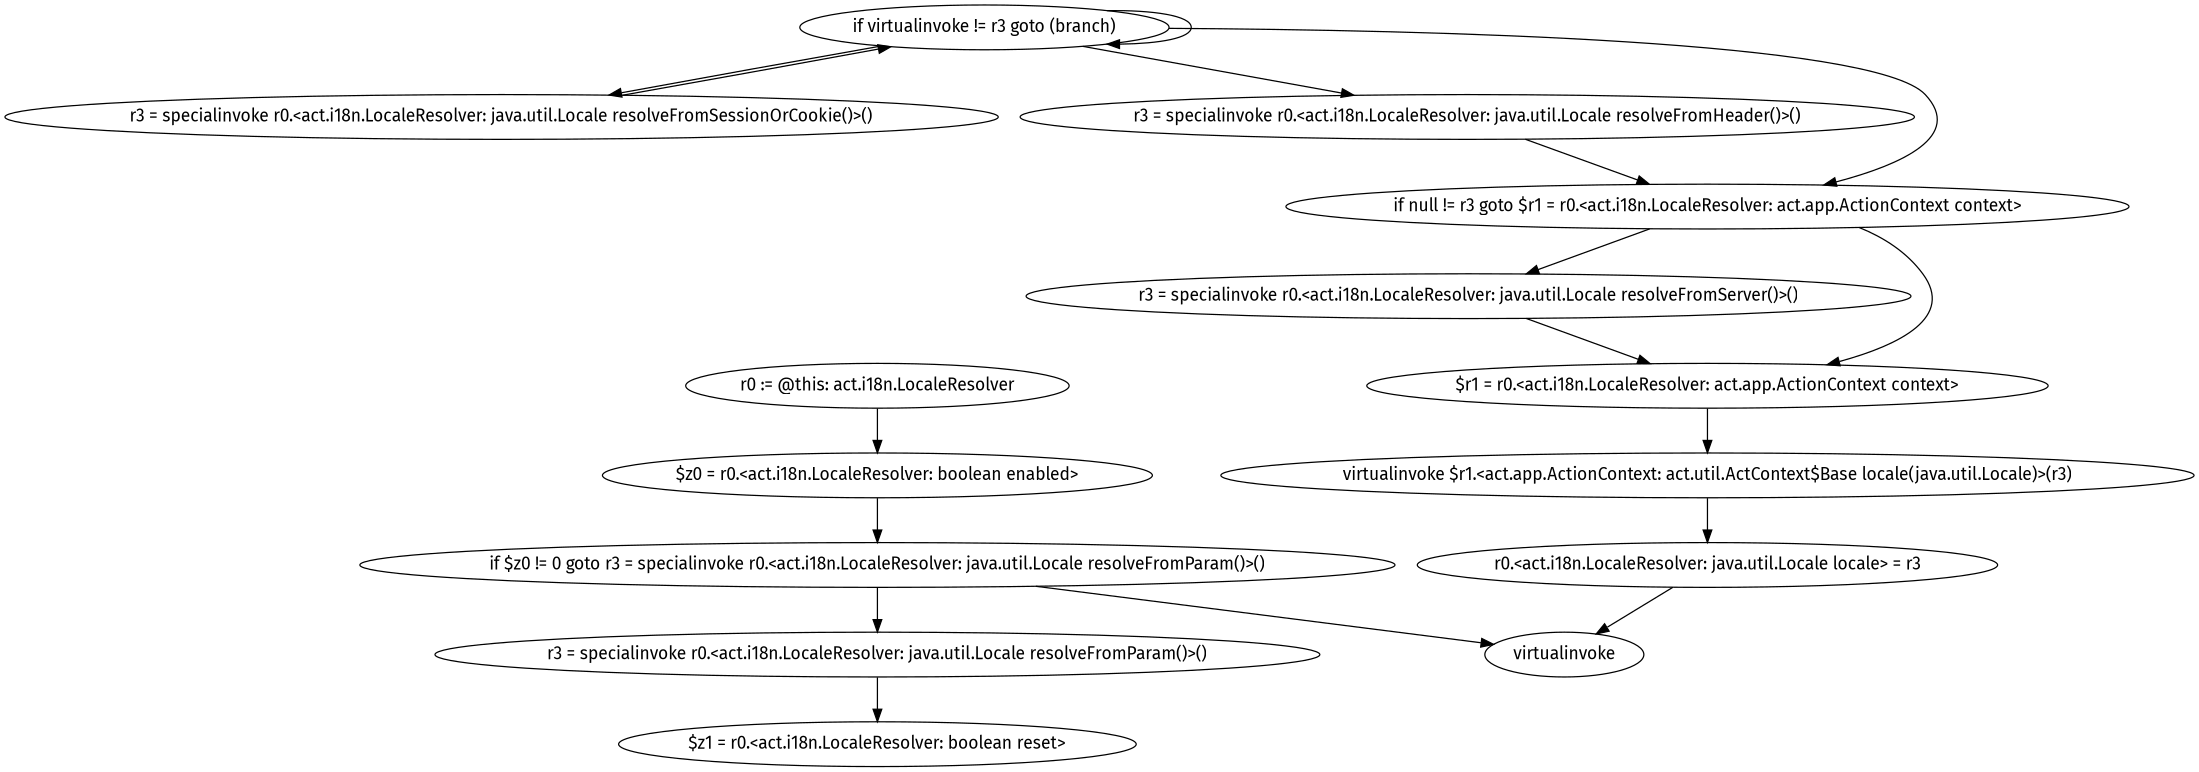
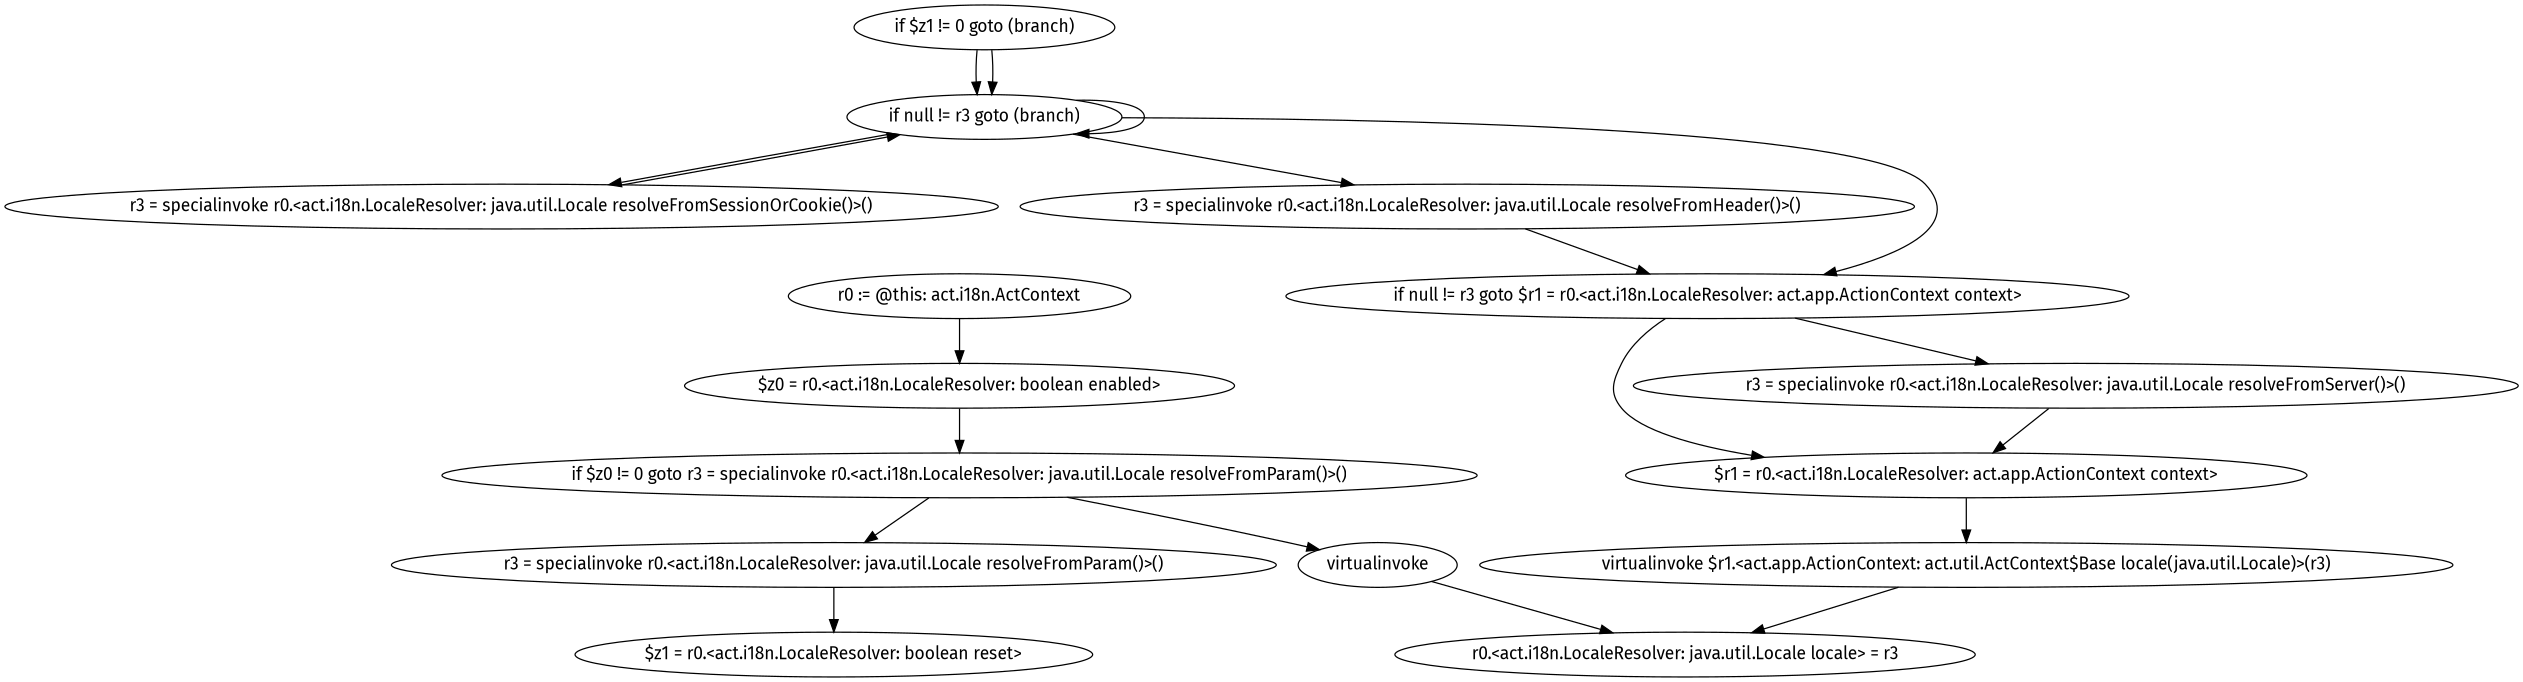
  digraph {
    fontname="Fira Sans"
    node [fontname="Fira Sans"]
    edge [fontname="Fira Sans"]
-   "r0 := @this: act.i18n.LocaleResolver"
+   "r0 := @this: act.i18n.LocaleResolver" [label="r0 := @this: act.i18n.ActContext"]
    "$z0 = r0.<act.i18n.LocaleResolver: boolean enabled>"
    "if $z0 != 0 goto r3 = specialinvoke r0.<act.i18n.LocaleResolver: java.util.Locale resolveFromParam()>()"
    n4 [label=virtualinvoke]
    "r3 = specialinvoke r0.<act.i18n.LocaleResolver: java.util.Locale resolveFromParam()>()"
    "$z1 = r0.<act.i18n.LocaleResolver: boolean reset>"
-   "if null != r3 goto (branch)" [label="if virtualinvoke != r3 goto (branch)"]
+   "if $z1 != 0 goto (branch)"
+   "if null != r3 goto (branch)"
    "r3 = specialinvoke r0.<act.i18n.LocaleResolver: java.util.Locale resolveFromSessionOrCookie()>()"
    "r3 = specialinvoke r0.<act.i18n.LocaleResolver: java.util.Locale resolveFromHeader()>()"
    "if null != r3 goto $r1 = r0.<act.i18n.LocaleResolver: act.app.ActionContext context>"
    "r3 = specialinvoke r0.<act.i18n.LocaleResolver: java.util.Locale resolveFromServer()>()"
    "$r1 = r0.<act.i18n.LocaleResolver: act.app.ActionContext context>"
    "virtualinvoke $r1.<act.app.ActionContext: act.util.ActContext$Base locale(java.util.Locale)>(r3)"
    "r0.<act.i18n.LocaleResolver: java.util.Locale locale> = r3"
    "r0 := @this: act.i18n.LocaleResolver" -> "$z0 = r0.<act.i18n.LocaleResolver: boolean enabled>"
    "$z0 = r0.<act.i18n.LocaleResolver: boolean enabled>" -> "if $z0 != 0 goto r3 = specialinvoke r0.<act.i18n.LocaleResolver: java.util.Locale resolveFromParam()>()"
    "if $z0 != 0 goto r3 = specialinvoke r0.<act.i18n.LocaleResolver: java.util.Locale resolveFromParam()>()" -> n4
    "if $z0 != 0 goto r3 = specialinvoke r0.<act.i18n.LocaleResolver: java.util.Locale resolveFromParam()>()" -> "r3 = specialinvoke r0.<act.i18n.LocaleResolver: java.util.Locale resolveFromParam()>()"
    "r3 = specialinvoke r0.<act.i18n.LocaleResolver: java.util.Locale resolveFromParam()>()" -> "$z1 = r0.<act.i18n.LocaleResolver: boolean reset>"
+   "if $z1 != 0 goto (branch)" -> "if null != r3 goto (branch)"
+   "if $z1 != 0 goto (branch)" -> "if null != r3 goto (branch)"
    "if null != r3 goto (branch)" -> "if null != r3 goto (branch)"
    "if null != r3 goto (branch)" -> "r3 = specialinvoke r0.<act.i18n.LocaleResolver: java.util.Locale resolveFromSessionOrCookie()>()"
    "if null != r3 goto (branch)" -> "r3 = specialinvoke r0.<act.i18n.LocaleResolver: java.util.Locale resolveFromHeader()>()"
    "if null != r3 goto (branch)" -> "if null != r3 goto $r1 = r0.<act.i18n.LocaleResolver: act.app.ActionContext context>"
    "r3 = specialinvoke r0.<act.i18n.LocaleResolver: java.util.Locale resolveFromSessionOrCookie()>()" -> "if null != r3 goto (branch)"
    "r3 = specialinvoke r0.<act.i18n.LocaleResolver: java.util.Locale resolveFromHeader()>()" -> "if null != r3 goto $r1 = r0.<act.i18n.LocaleResolver: act.app.ActionContext context>"
    "if null != r3 goto $r1 = r0.<act.i18n.LocaleResolver: act.app.ActionContext context>" -> "r3 = specialinvoke r0.<act.i18n.LocaleResolver: java.util.Locale resolveFromServer()>()"
    "if null != r3 goto $r1 = r0.<act.i18n.LocaleResolver: act.app.ActionContext context>" -> "$r1 = r0.<act.i18n.LocaleResolver: act.app.ActionContext context>"
    "r3 = specialinvoke r0.<act.i18n.LocaleResolver: java.util.Locale resolveFromServer()>()" -> "$r1 = r0.<act.i18n.LocaleResolver: act.app.ActionContext context>"
    "$r1 = r0.<act.i18n.LocaleResolver: act.app.ActionContext context>" -> "virtualinvoke $r1.<act.app.ActionContext: act.util.ActContext$Base locale(java.util.Locale)>(r3)"
    "virtualinvoke $r1.<act.app.ActionContext: act.util.ActContext$Base locale(java.util.Locale)>(r3)" -> "r0.<act.i18n.LocaleResolver: java.util.Locale locale> = r3"
-   "r0.<act.i18n.LocaleResolver: java.util.Locale locale> = r3" -> n4
+   n4 -> "r0.<act.i18n.LocaleResolver: java.util.Locale locale> = r3"
  }
